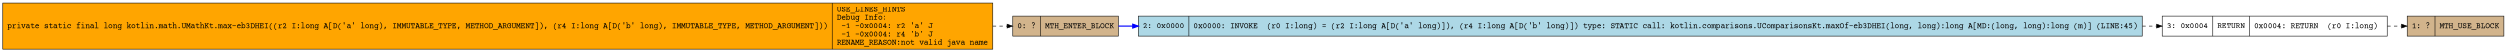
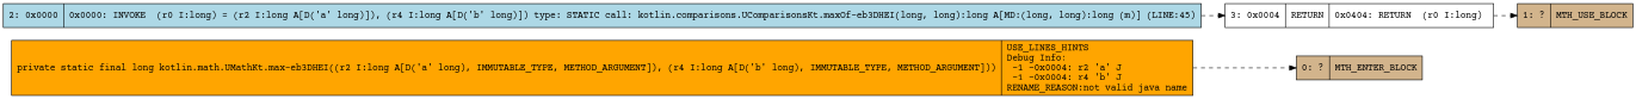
  digraph {
    fontname="Courier Prime"
    rankdir=LR
    node [fillcolor=tan fontname="Courier Prime" shape=record style=filled]
    edge [color=black fontname="Courier Prime" style=dashed]
    n1 [label="{0\:\ ?|MTH_ENTER_BLOCK\l}"]
    n2 [fillcolor=lightblue label="{2\:\ 0x0000|0x0000: INVOKE  (r0 I:long) = (r2 I:long A[D('a' long)]), (r4 I:long A[D('b' long)]) type: STATIC call: kotlin.comparisons.UComparisonsKt.maxOf\-eb3DHEI(long, long):long A[MD:(long, long):long (m)] (LINE:45)\l}"]
-   n3 [fillcolor=white label="{3\:\ 0x0004|RETURN\l|0x0004: RETURN  (r0 I:long) \l}"]
+   n3 [fillcolor=white label="{3\:\ 0x0004|RETURN\l|0x0404: RETURN  (r0 I:long) \l}"]
    n4 [label="{1\:\ ?|MTH_USE_BLOCK\l}"]
    n5 [fillcolor=orange label="{private static final long kotlin.math.UMathKt.max\-eb3DHEI((r2 I:long A[D('a' long), IMMUTABLE_TYPE, METHOD_ARGUMENT]), (r4 I:long A[D('b' long), IMMUTABLE_TYPE, METHOD_ARGUMENT]))  | USE_LINES_HINTS\lDebug Info:\l  \-1 \-0x0004: r2 'a' J\l  \-1 \-0x0004: r4 'b' J\lRENAME_REASON:not valid java name\l}"]
-   n1 -> n2 [color=blue style=bold]
    n2 -> n3
    n3 -> n4
    n5 -> n1
  }
